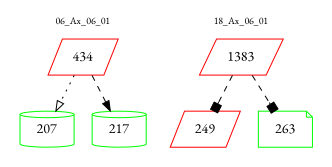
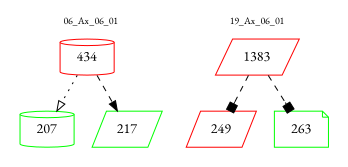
  digraph {
    fontname="EB Garamond"
    node [color=red fontname="EB Garamond" shape=parallelogram]
    edge [arrowhead=box color=black fontname="EB Garamond" style=dashed]
-   n1 [label=434]
+   n1 [label=434 shape=cylinder]
    n2 [color=green label=207 shape=cylinder]
-   n3 [color=green label=217 shape=cylinder]
+   n3 [color=green label=217]
    n4 [label=1383]
    n5 [label=249]
    n6 [color=green label=263 shape=note]
    subgraph cluster_1 {
      color=white
      fontsize=10
      label="06_Ax_06_01"
      n1
      n2
      n3
    }
    subgraph cluster_2 {
      color=white
      fontsize=10
-     label="18_Ax_06_01"
+     label="19_Ax_06_01"
      n4
      n5
      n6
    }
    n1 -> n2 [arrowhead=onormal style=dotted]
    n1 -> n3 [arrowhead=normal]
    n4 -> n5
    n4 -> n6
  }
